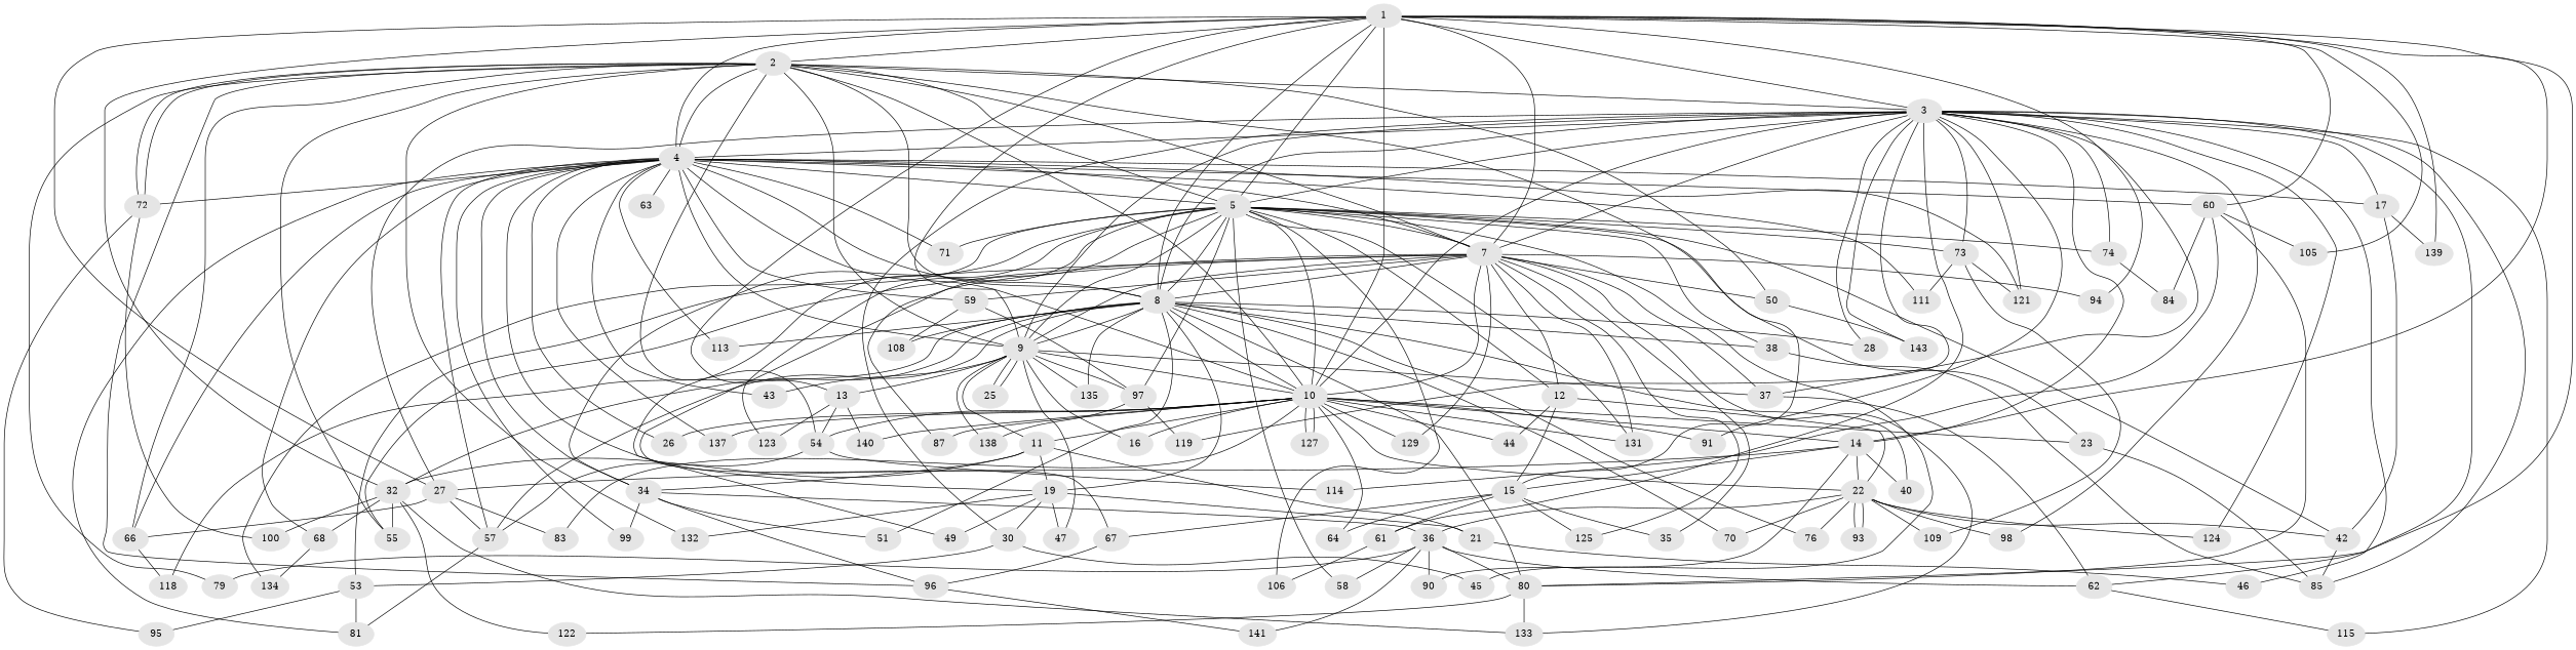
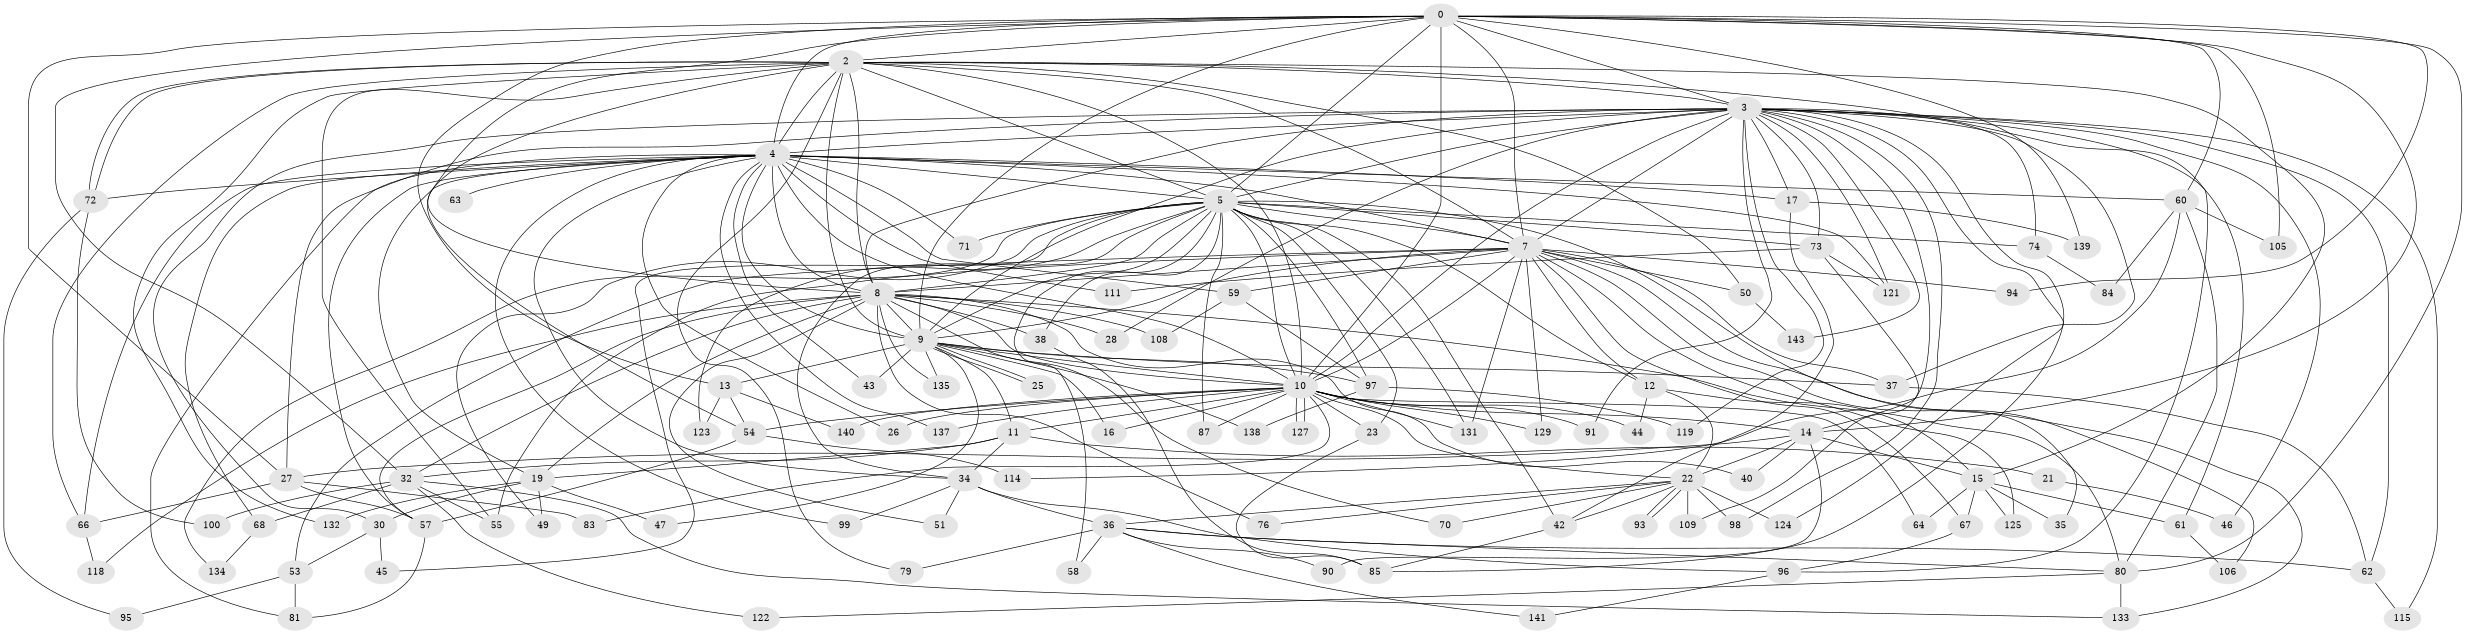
  graph {
    node [color=gray90 style=filled]
-   1 [super="+48"]
+   1 [super="+48" label=0]
    2
    3 [super="+56"]
    4 [super="+6"]
    5 [super="+24"]
    7 [super="+33"]
    8 [super="+20"]
    9 [super="+126"]
    10 [super="+86"]
    13 [super="+117"]
    14 [super="+147"]
    27 [super="+130"]
    32 [super="+92"]
    60
    80 [super="+144"]
    94
    105
    139
    15 [super="+52"]
    50
    54 [super="+110"]
    55
    66 [super="+112"]
    72 [super="+75"]
    79
    96 [super="+103"]
    132
    17
    28
    30
    37 [super="+39"]
    46
    61
    62 [super="+69"]
    73
    74
    85 [super="+104"]
    91 [super="+107"]
    98
    115
    119
    121 [super="+145"]
    124
    143
    19 [super="+116"]
    26 [super="+31"]
    34 [super="+65"]
    43
    57 [super="+77"]
    59
    63
    68 [super="+88"]
    71
    81
    99
    111
-   113
    137
    12
    23
    38 [super="+89"]
    42 [super="+78"]
    45
    49
    58
    87
    97 [super="+120"]
    106
    123
    131 [super="+146"]
    134
    35
    53 [super="+102"]
    67
    125
    129
    133 [super="+142"]
    40 [super="+41"]
    51
    70
    76
    108
    118
    135
    11 [super="+136"]
    16
    25
    47
    138
    22 [super="+101"]
    44
    64
    83
    127
    140
    90
    100
    122
    114
    84
    95
    141
    109
    21
    36 [super="+128"]
    93
    1 -- 2
    1 -- 3
    1 -- 4 [weight=2]
    1 -- 5
    1 -- 7
    1 -- 8
    1 -- 9
    1 -- 10 [weight=2]
    1 -- 13
    1 -- 14
    1 -- 27
    1 -- 32
    1 -- 60
    1 -- 80
    1 -- 94
    1 -- 105
    1 -- 139
    2 -- 3
    2 -- 4 [weight=2]
    2 -- 5
    2 -- 7
    2 -- 8
    2 -- 9 [weight=2]
    2 -- 10
    2 -- 15
    2 -- 50
    2 -- 54
    2 -- 55
    2 -- 66
    2 -- 72
    2 -- 72
    2 -- 79
    2 -- 96
    2 -- 132
    3 -- 4 [weight=2]
    3 -- 5
    3 -- 7
    3 -- 8 [weight=2]
    3 -- 9
    3 -- 10
    3 -- 14
    3 -- 27
    3 -- 17
    3 -- 28
    3 -- 30
    3 -- 37
    3 -- 46
    3 -- 61
    3 -- 62
    3 -- 73
    3 -- 74
    3 -- 85
    3 -- 91 [weight=2]
    3 -- 98
    3 -- 115
    3 -- 119
    3 -- 121
    3 -- 124
    3 -- 143
    4 -- 5 [weight=2]
    4 -- 7 [weight=2]
    4 -- 8 [weight=2]
    4 -- 9 [weight=2]
    4 -- 10 [weight=2]
    4 -- 60
    4 -- 66
    4 -- 72
    4 -- 17
    4 -- 121
    4 -- 19
    4 -- 26 [weight=2]
    4 -- 34
    4 -- 43
    4 -- 57
    4 -- 59
    4 -- 63 [weight=2]
    4 -- 68
    4 -- 71
    4 -- 81
    4 -- 99
    4 -- 111
-   4 -- 113
    4 -- 137
    5 -- 7
    5 -- 8 [weight=2]
    5 -- 9
    5 -- 10
    5 -- 73
    5 -- 74
    5 -- 34
    5 -- 71
    5 -- 12
    5 -- 23
    5 -- 38
    5 -- 42
    5 -- 45
    5 -- 49
    5 -- 58
    5 -- 87
    5 -- 97
    5 -- 106
    5 -- 123
    5 -- 131
    5 -- 134
    7 -- 8
    7 -- 9 [weight=2]
    7 -- 10 [weight=2]
    7 -- 94
    7 -- 50
    7 -- 55
    7 -- 37
    7 -- 59
    7 -- 12
    7 -- 131
    7 -- 35
    7 -- 53
    7 -- 67
    7 -- 125
    7 -- 129
    7 -- 133
    8 -- 9
    8 -- 10
    8 -- 32
    8 -- 80
    8 -- 28
    8 -- 19
    8 -- 57
-   8 -- 113
    8 -- 38
    8 -- 40
    8 -- 51
    8 -- 70
    8 -- 76
    8 -- 108
    8 -- 118
    8 -- 135
    9 -- 10
    9 -- 13
    9 -- 37
    9 -- 43
    9 -- 97
    9 -- 135
    9 -- 11
    9 -- 16
    9 -- 25
    9 -- 25
    9 -- 47
    9 -- 138
    10 -- 14
    10 -- 54
    10 -- 91
    10 -- 26
    10 -- 137
    10 -- 23
    10 -- 87
    10 -- 131
    10 -- 129
    10 -- 11
    10 -- 16
    10 -- 22
    10 -- 44
    10 -- 64
    10 -- 83
    10 -- 127
    10 -- 127
    10 -- 140
    13 -- 54
    13 -- 123
    13 -- 140
    14 -- 27
    14 -- 15
    14 -- 40
    14 -- 22
    14 -- 90
    27 -- 66
    27 -- 57
    27 -- 83
    32 -- 55
    32 -- 68
    32 -- 133
    32 -- 100
    32 -- 122
    60 -- 80
    60 -- 105
    60 -- 114
    60 -- 84
    80 -- 133
    80 -- 122
    15 -- 61
    15 -- 35
    15 -- 67
    15 -- 125
    15 -- 64
    50 -- 143
    54 -- 57
    54 -- 114
    66 -- 118
    72 -- 100
    72 -- 95
    96 -- 141
    17 -- 139
    17 -- 42
    30 -- 45
    30 -- 53
    37 -- 62
    61 -- 106
    62 -- 115
    73 -- 121
    73 -- 111
    73 -- 109
    74 -- 84
    19 -- 132
    19 -- 30
    19 -- 49
    19 -- 47
-   19 -- 21
    34 -- 96
    34 -- 99
    34 -- 51
    34 -- 36
    57 -- 81
    59 -- 97
    59 -- 108
    68 -- 134
    12 -- 15
    12 -- 22
    12 -- 44
    23 -- 85
    38 -- 85
    42 -- 85
    97 -- 119
    97 -- 138
    53 -- 81
    53 -- 95
    67 -- 96
    11 -- 32
    11 -- 19
    11 -- 34
    11 -- 21
    22 -- 98
    22 -- 124
    22 -- 42
    22 -- 70
    22 -- 76
    22 -- 109
    22 -- 36
    22 -- 93
    22 -- 93
    21 -- 46
    36 -- 80
    36 -- 79
    36 -- 62
    36 -- 58
    36 -- 90
    36 -- 141
  }
